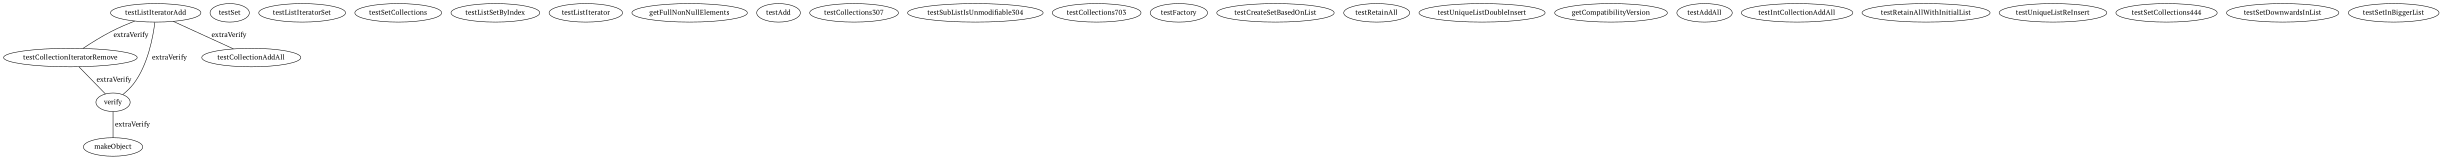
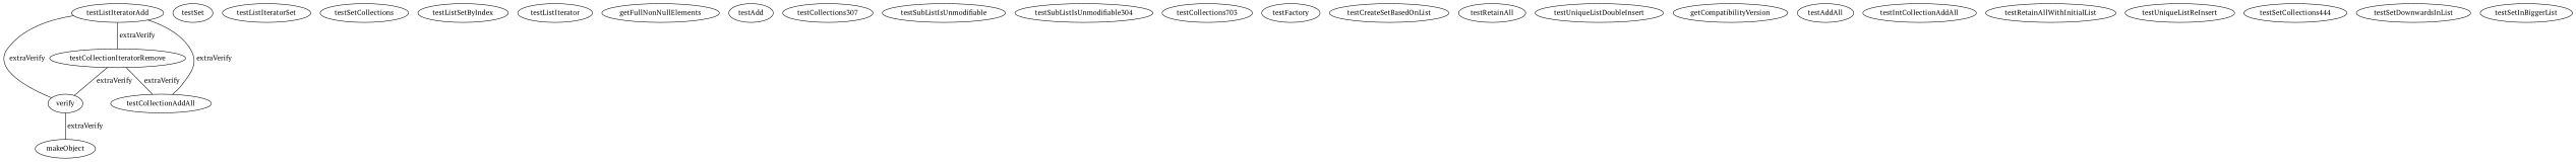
  digraph {
    fontname="PT Serif"
    node [fontname="PT Serif"]
    edge [dir=none fontname="PT Serif"]
    testListIteratorAdd
    testCollectionIteratorRemove
    verify
    testCollectionAddAll
    makeObject
    testSet
    testListIteratorSet
    n8 [label=testSetCollections]
    testListSetByIndex
    testListIterator
    getFullNonNullElements
    testAdd
    testCollections307
+   testSubListIsUnmodifiable
    n15 [label=testSubListIsUnmodifiable304]
    n16 [label=testCollections703]
    testFactory
    testCreateSetBasedOnList
    testRetainAll
    testUniqueListDoubleInsert
    getCompatibilityVersion
    testAddAll
    testIntCollectionAddAll
    testRetainAllWithInitialList
    testUniqueListReInsert
    testSetCollections444
    testSetDownwardsInList
    testSetInBiggerList
    testListIteratorAdd -> testCollectionIteratorRemove [label=" extraVerify"]
    testListIteratorAdd -> verify [label=" extraVerify"]
    testListIteratorAdd -> testCollectionAddAll [label=" extraVerify"]
    testCollectionIteratorRemove -> verify [label=" extraVerify"]
+   testCollectionIteratorRemove -> testCollectionAddAll [label=" extraVerify"]
    verify -> makeObject [label=" extraVerify"]
  }
